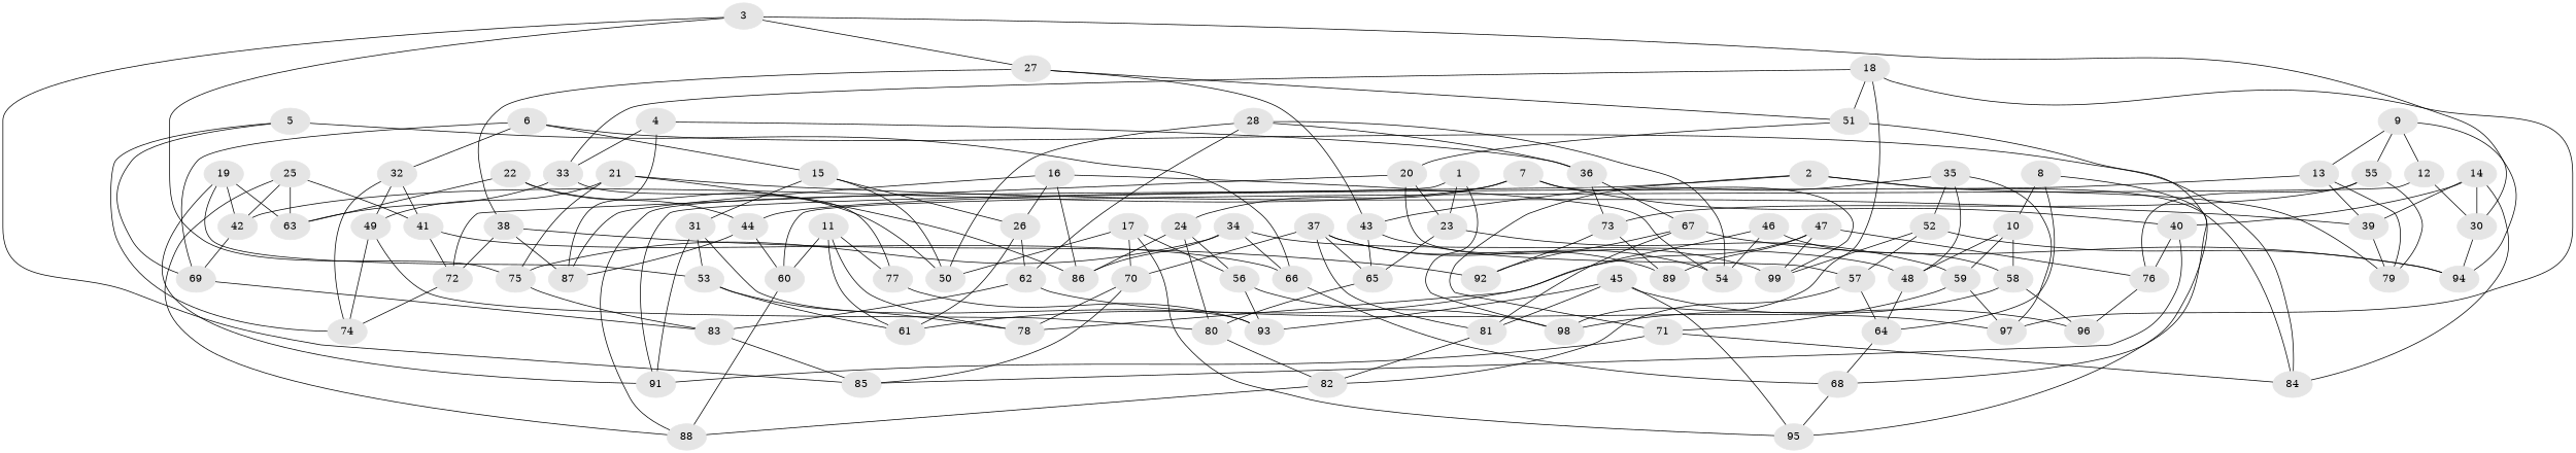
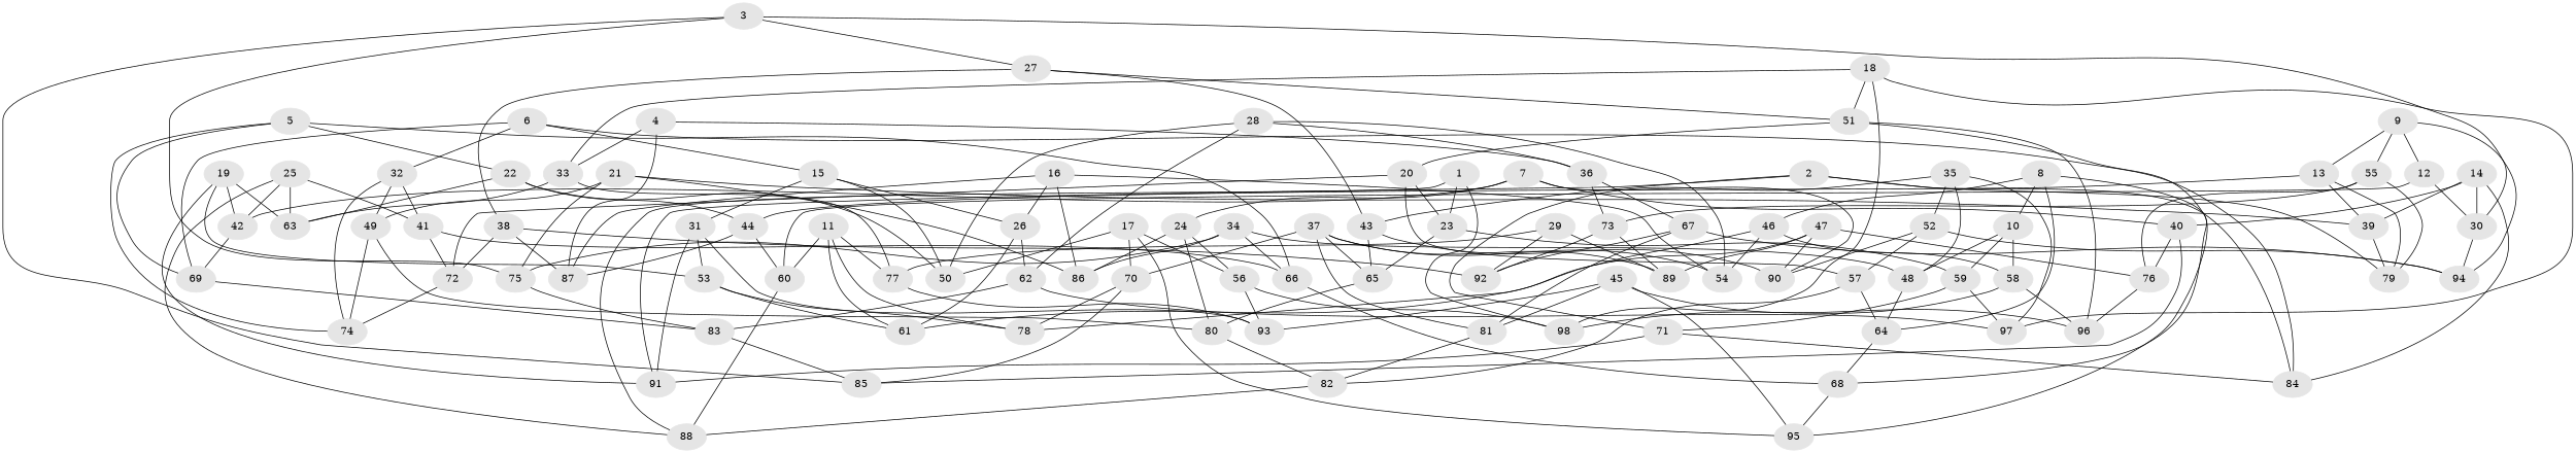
  graph {
    node [color=gray90 style=filled]
    1
    23
    88
    98
    20
    57
    72
    59
    65
    2
    43
    79
    84
    91
-   90 [label=99]
+   90
    3
    27
    30
    75
    85
    51
    38
    94
    83
    4
    33
    36
    87
+   29
    77
    89
    92
    63
    67
    73
    5
    22
    66
    69
    74
    44
    50
    68
    6
    15
    32
    26
    31
    49
    41
    7
    24
    40
    42
    86
    56
    80
    76
    8
    10
    46
    64
    95
    48
    58
    78
    54
    9
    12
    13
    55
    60
    39
    96
    97
    71
    11
    61
    93
    81
    82
    14
    62
    53
    16
    17
    70
    18
    19
    21
    25
    28
    34
    35
    52
    37
    45
    47
    1 -- 23
    1 -- 88
    1 -- 98
    23 -- 59
    23 -- 65
    20 -- 23
    20 -- 57
    20 -- 72
    57 -- 64
    57 -- 82
    72 -- 74
    59 -- 97
    59 -- 71
    65 -- 80
    2 -- 43
    2 -- 79
    2 -- 84
    2 -- 91
    43 -- 65
    43 -- 90
    3 -- 27
    3 -- 30
    3 -- 75
    3 -- 85
    27 -- 43
    27 -- 51
    27 -- 38
    30 -- 94
    75 -- 83
    51 -- 20
    51 -- 68
+   51 -- 96
    38 -- 72
    38 -- 87
    38 -- 92
    83 -- 85
    4 -- 33
    4 -- 36
    4 -- 87
    33 -- 77
    33 -- 63
    36 -- 67
    36 -- 73
+   29 -- 77
+   29 -- 89
+   29 -- 92
    77 -- 93
    67 -- 94
    67 -- 92
    67 -- 81
    73 -- 89
    73 -- 92
+   5 -- 22
    5 -- 66
    5 -- 69
    5 -- 74
    22 -- 63
    22 -- 44
    22 -- 50
    66 -- 68
    69 -- 83
    44 -- 87
    44 -- 60
    68 -- 95
    6 -- 84
    6 -- 69
    6 -- 15
    6 -- 32
    15 -- 50
    15 -- 26
    15 -- 31
    32 -- 74
    32 -- 49
    32 -- 41
    26 -- 61
    26 -- 62
    31 -- 91
    31 -- 93
    31 -- 53
    49 -- 74
    49 -- 80
    41 -- 72
    41 -- 66
    7 -- 90
    7 -- 24
    7 -- 40
    7 -- 42
    24 -- 86
    24 -- 56
    24 -- 80
    40 -- 85
    40 -- 76
    42 -- 69
    56 -- 98
    56 -- 93
    80 -- 82
    76 -- 96
    8 -- 10
+   8 -- 46
    8 -- 64
    8 -- 95
    10 -- 59
    10 -- 48
    10 -- 58
    46 -- 58
    46 -- 78
    46 -- 54
    64 -- 68
    48 -- 64
    58 -- 98
    58 -- 96
    9 -- 94
    9 -- 12
    9 -- 13
    9 -- 55
    12 -- 30
    12 -- 60
    13 -- 79
    13 -- 44
    13 -- 39
    55 -- 79
    55 -- 73
    55 -- 76
    60 -- 88
    39 -- 79
    71 -- 84
    71 -- 91
    11 -- 77
    11 -- 78
    11 -- 60
    11 -- 61
    81 -- 82
    82 -- 88
    14 -- 84
    14 -- 30
    14 -- 40
    14 -- 39
    62 -- 83
    62 -- 97
    53 -- 78
    53 -- 61
    16 -- 87
    16 -- 26
    16 -- 86
    16 -- 54
    17 -- 50
    17 -- 56
    17 -- 95
    17 -- 70
    70 -- 85
    70 -- 78
    18 -- 98
    18 -- 51
    18 -- 33
    18 -- 97
    19 -- 91
    19 -- 63
    19 -- 42
    19 -- 53
    21 -- 75
    21 -- 49
    21 -- 86
    21 -- 39
    25 -- 88
    25 -- 63
    25 -- 41
    25 -- 42
    28 -- 36
    28 -- 50
    28 -- 54
    28 -- 62
    34 -- 75
    34 -- 66
    34 -- 86
    34 -- 48
    35 -- 48
    35 -- 97
    35 -- 71
    35 -- 52
    52 -- 57
    52 -- 90
    52 -- 94
    37 -- 65
    37 -- 89
    37 -- 54
    37 -- 81
    37 -- 70
    45 -- 95
    45 -- 96
    45 -- 93
    45 -- 81
    47 -- 90
    47 -- 89
    47 -- 76
    47 -- 61
  }
